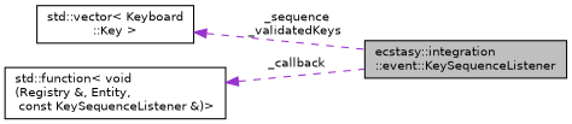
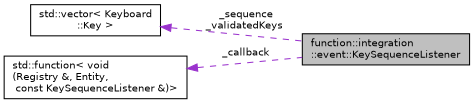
  digraph {
    rankdir=LR
    node [color=black fillcolor=white fontname=Helvetica fontsize=10 shape=record style=filled]
    edge [color=darkorchid3 dir=back fontname=Helvetica fontsize=10 labelfontname=Helvetica labelfontsize=10 style=dashed]
-   n1 [fillcolor=grey75 fontcolor=black height=0.2 label="ecstasy::integration\l::event::KeySequenceListener" width=0.4]
+   n1 [fillcolor=grey75 fontcolor=black height=0.2 label="function::integration\l::event::KeySequenceListener" width=0.4]
    n2 [height=0.2 label="std::vector\< Keyboard\l::Key \>" width=0.4]
    n3 [height=0.2 label="std::function\< void\l(Registry &, Entity,\l const KeySequenceListener &)\>" width=0.4]
    n2 -> n1 [label=" _sequence\n_validatedKeys"]
    n3 -> n1 [label=" _callback"]
  }
